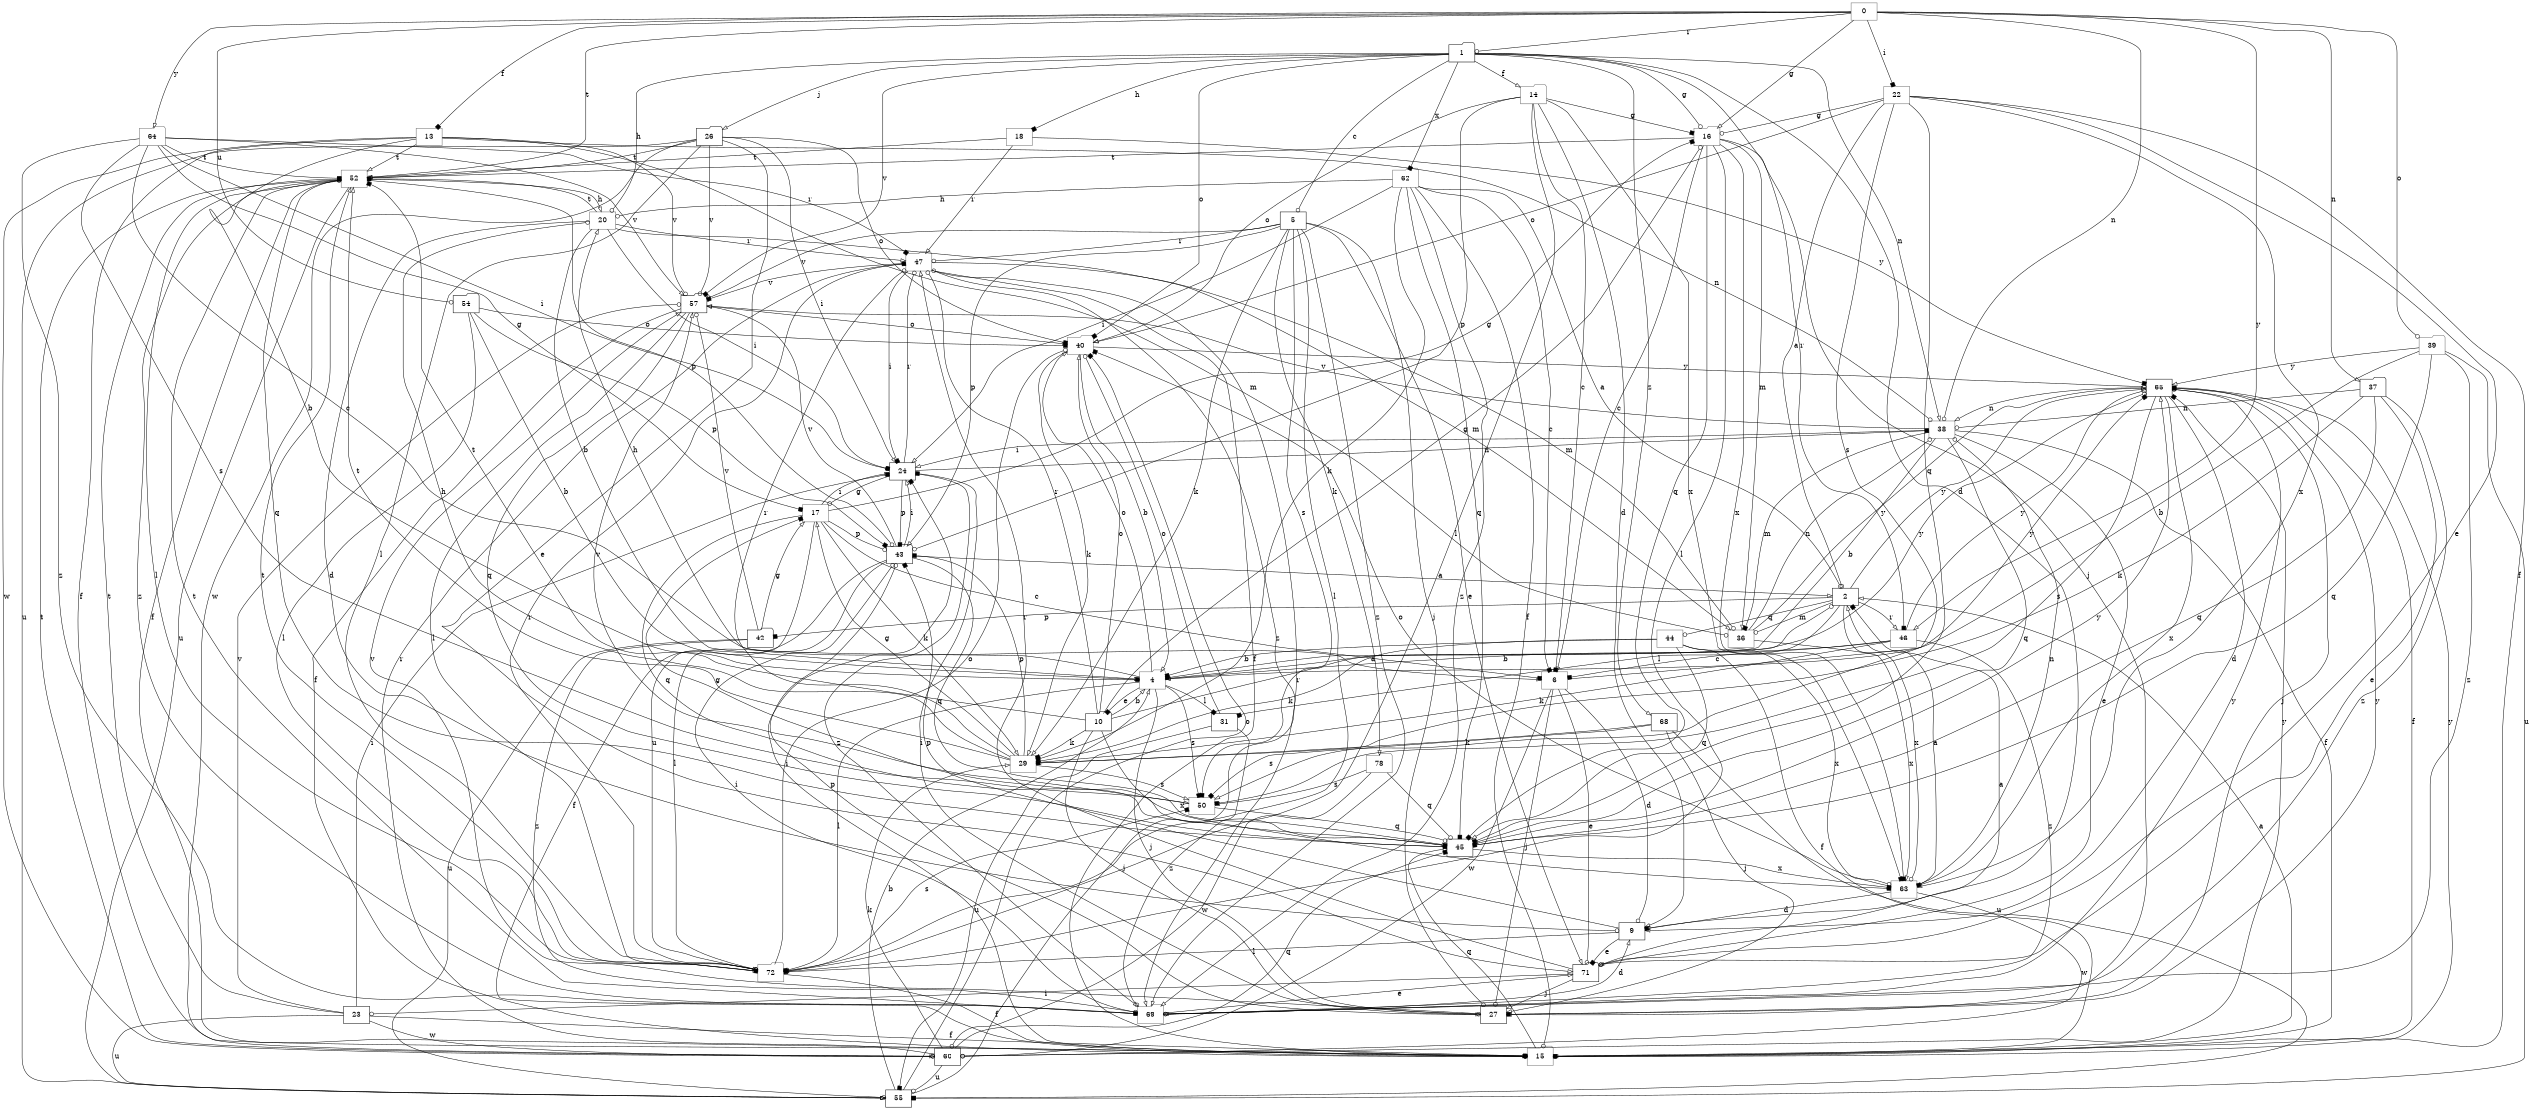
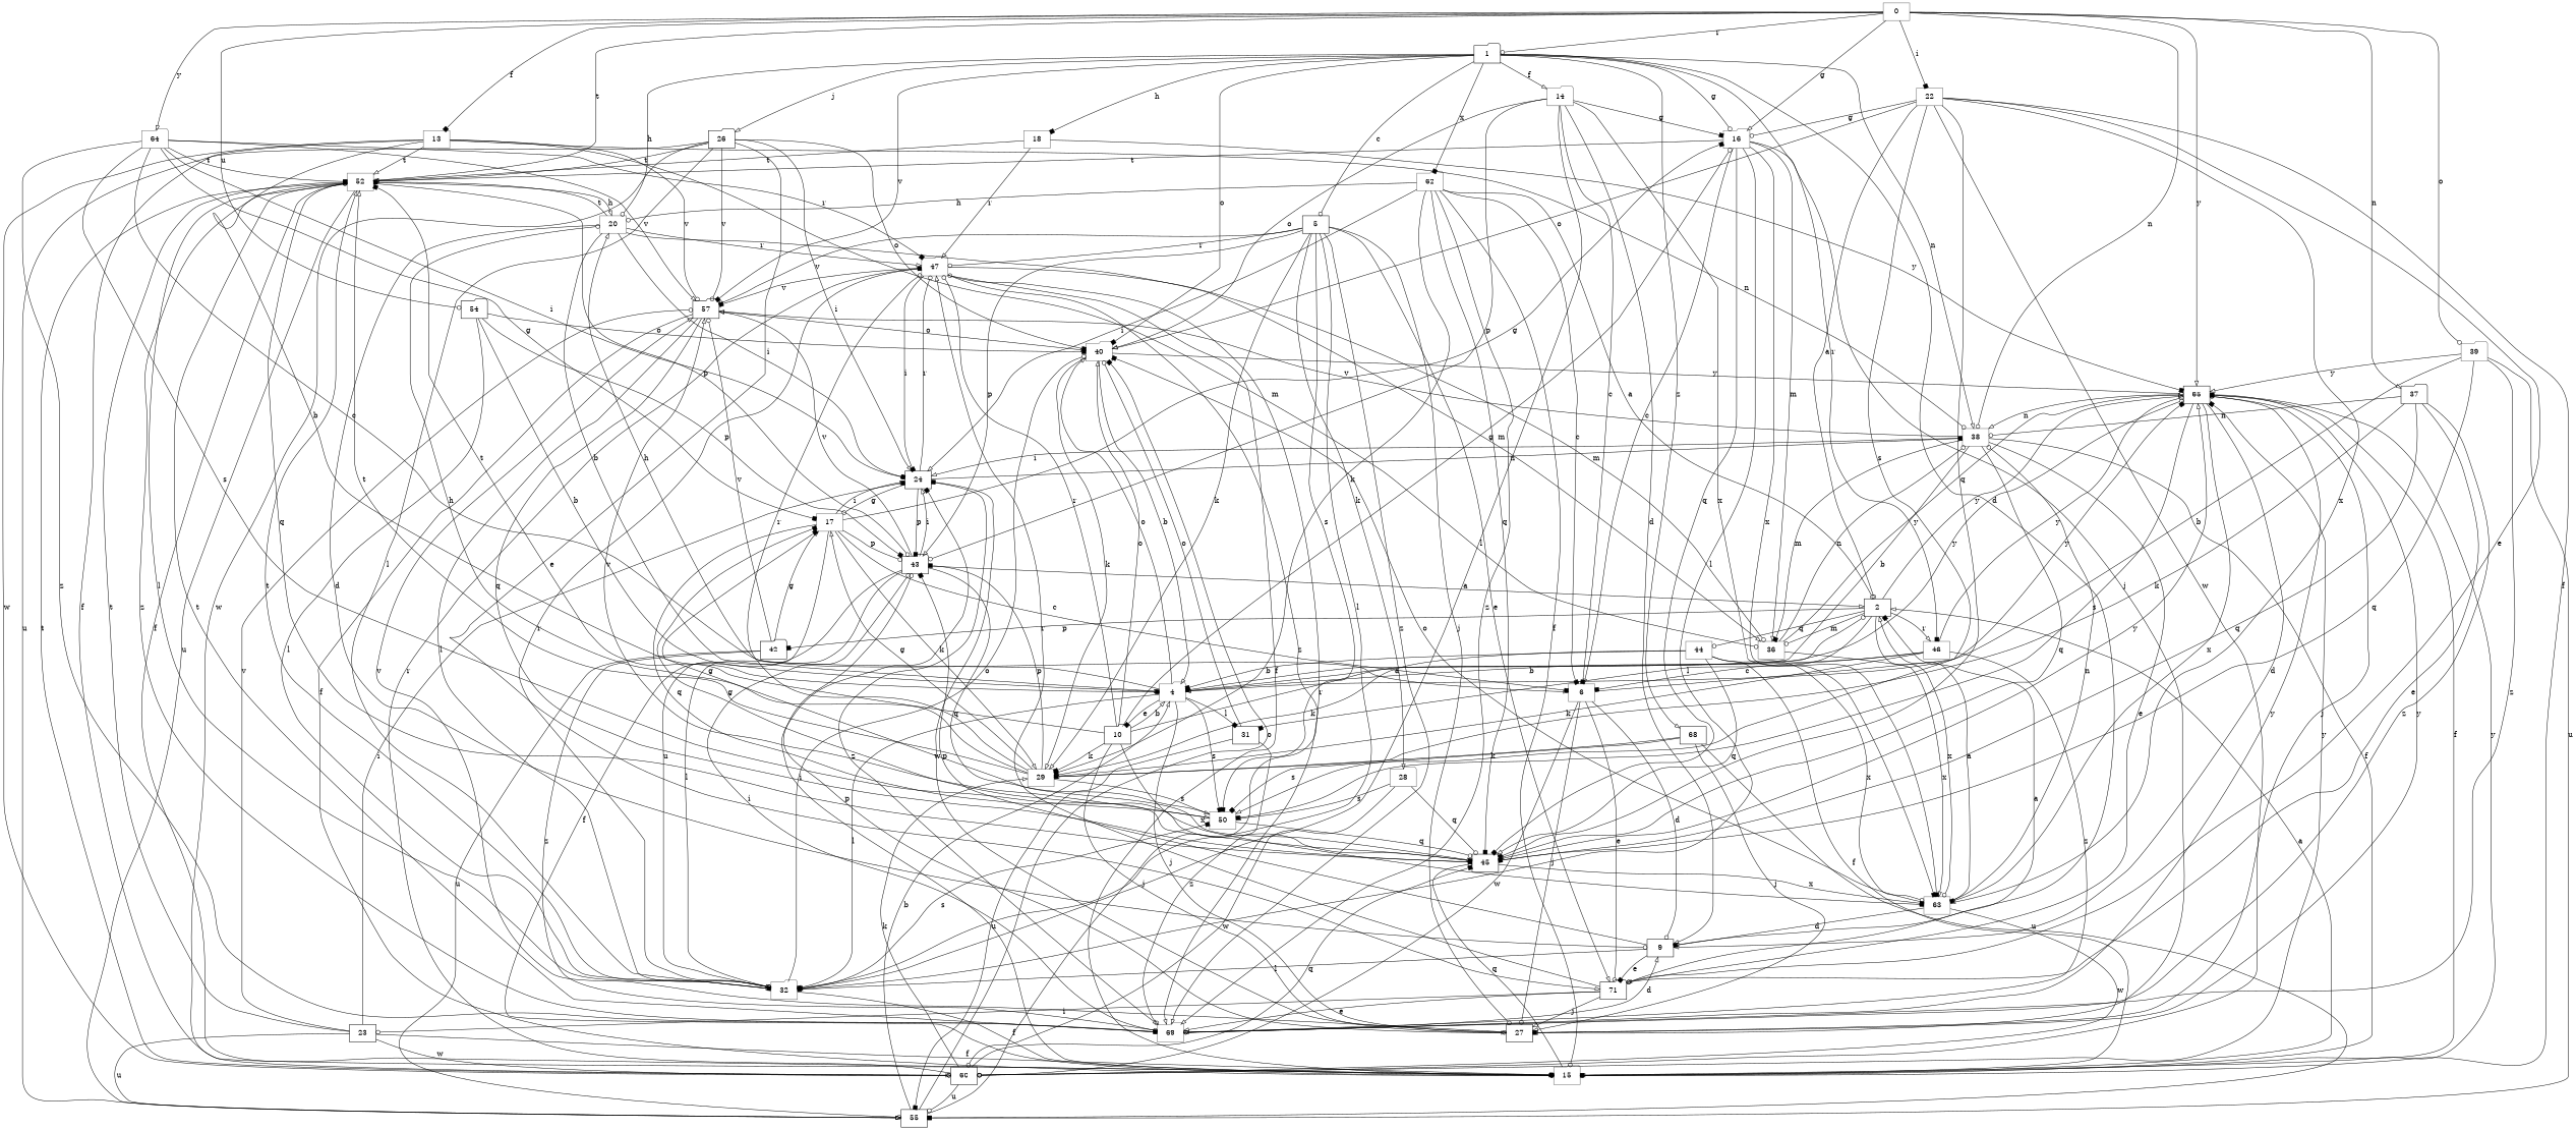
  strict digraph {
    node [color=gray40 shape=box]
    edge [arrowhead=onormal]
    1 [color=black shape=folder]
    0
    13
    16 [shape=folder]
    22
    37 [color=black shape=folder]
    38
    39 [shape=folder]
    52
    54 [color=black shape=folder]
    64 [shape=folder]
    65 [color=black]
    5 [color=black]
    9 [color=black]
    14 [shape=folder]
    18
    20
    26 [color=black shape=folder]
    40 [shape=folder]
    46
    57 [color=black shape=folder]
    62 [shape=folder]
    68 [color=black]
    36
    4 [shape=folder]
    60 [color=black]
    15 [shape=folder]
    63
    27 [color=black]
-   32 [shape=folder label=72]
+   32 [shape=folder]
    6
    45 [color=black]
    2 [color=black]
    50
    n35 [color=black label=71 shape=folder]
    29
    69 [shape=folder]
    24 [color=black]
    55 [color=black]
    43 [color=black shape=folder]
    47 [shape=folder]
    17
-   28 [shape=folder label=78]
+   28 [shape=folder]
    31 [color=black]
    42 [color=black shape=folder]
    44
    10 [color=black shape=folder]
    23 [color=black]
    1 -> 16 [arrowhead=odot label=g]
    1 -> 38 [label=n]
    1 -> 5 [arrowhead=odot label=c]
    1 -> 9 [label=d]
    1 -> 14 [label=f]
    1 -> 18 [arrowhead=box label=h]
    1 -> 20 [arrowhead=odot label=h]
    1 -> 26 [label=j]
    1 -> 40 [arrowhead=box label=o]
    1 -> 46 [arrowhead=box label=r]
    1 -> 57 [arrowhead=box label=v]
    1 -> 62 [arrowhead=box label=x]
    1 -> 68 [label=z]
    0 -> 1 [arrowhead=odot label=r]
    0 -> 13 [arrowhead=box label=f]
    0 -> 16 [label=g]
    0 -> 22 [arrowhead=box label=i]
    0 -> 37 [label=n]
    0 -> 38 [arrowhead=odot label=n]
    0 -> 39 [arrowhead=odot label=o]
    0 -> 52 [label=t]
    0 -> 54 [arrowhead=odot label=u]
    0 -> 64 [label=y]
-   0 -> 46 [label=y]
+   0 -> 65 [label=y]
    13 -> 38 [arrowhead=odot label=n]
    13 -> 52 [label=t]
    13 -> 57 [arrowhead=odot label=v]
    13 -> 36 [arrowhead=odot label=m]
    13 -> 4 [arrowhead=odot label=b]
    13 -> 60 [arrowhead=odot label=w]
    13 -> 15 [arrowhead=odot label=f]
    16 -> 52 [arrowhead=odot label=t]
    16 -> 36 [label=m]
    16 -> 63 [arrowhead=box label=x]
    16 -> 27 [label=j]
    16 -> 32 [label=l]
    16 -> 6 [label=c]
    16 -> 45 [arrowhead=box label=q]
    22 -> 16 [arrowhead=odot label=g]
    22 -> 40 [label=o]
+   22 -> 60 [arrowhead=odot label=w]
    22 -> 15 [arrowhead=box label=f]
    22 -> 63 [label=x]
    22 -> 45 [arrowhead=box label=q]
    22 -> 2 [arrowhead=odot label=a]
    22 -> 50 [label=s]
    22 -> n35 [arrowhead=odot label=e]
    37 -> 38 [arrowhead=odot label=n]
    37 -> 45 [arrowhead=box label=q]
    37 -> n35 [arrowhead=odot label=e]
    37 -> 29 [arrowhead=box label=k]
    37 -> 69 [arrowhead=odot label=z]
    38 -> 57 [label=v]
    38 -> 36 [arrowhead=box label=m]
    38 -> 4 [arrowhead=box label=b]
    38 -> 15 [arrowhead=odot label=f]
    38 -> 45 [label=q]
    38 -> n35 [label=e]
    38 -> 24 [label=i]
    39 -> 65 [label=y]
    39 -> 4 [label=b]
    39 -> 45 [arrowhead=odot label=q]
    39 -> 69 [label=z]
    39 -> 55 [arrowhead=box label=u]
    52 -> 20 [label=h]
    52 -> 15 [arrowhead=box label=f]
    52 -> 32 [label=l]
    52 -> 45 [arrowhead=box label=q]
    52 -> 69 [arrowhead=box label=z]
    52 -> 55 [label=u]
    52 -> 43 [arrowhead=odot label=p]
    54 -> 40 [arrowhead=box label=o]
    54 -> 4 [arrowhead=box label=b]
    54 -> 32 [arrowhead=odot label=l]
    54 -> 43 [arrowhead=box label=p]
    64 -> 52 [arrowhead=box label=t]
    64 -> 57 [label=v]
    64 -> 6 [label=c]
    64 -> 50 [label=s]
    64 -> 69 [arrowhead=odot label=z]
    64 -> 24 [arrowhead=odot label=i]
    64 -> 47 [arrowhead=box label=r]
    64 -> 17 [arrowhead=box label=g]
    65 -> 38 [label=n]
    65 -> 9 [label=d]
    65 -> 15 [arrowhead=odot label=f]
    65 -> 63 [arrowhead=box label=x]
    65 -> 27 [arrowhead=box label=j]
    65 -> 50 [arrowhead=box label=s]
    5 -> 57 [arrowhead=odot label=v]
    5 -> 27 [arrowhead=odot label=j]
    5 -> 32 [label=l]
    5 -> 50 [arrowhead=box label=s]
    5 -> n35 [label=e]
    5 -> 29 [label=k]
    5 -> 69 [label=z]
    5 -> 43 [label=p]
    5 -> 47 [arrowhead=odot label=r]
    5 -> 28 [label=k]
    9 -> 32 [arrowhead=box label=l]
    9 -> n35 [arrowhead=box label=e]
    9 -> 43 [arrowhead=box label=p]
    14 -> 16 [arrowhead=box label=g]
    14 -> 9 [label=d]
    14 -> 40 [label=o]
    14 -> 63 [arrowhead=box label=x]
    14 -> 32 [label=l]
    14 -> 6 [arrowhead=box label=c]
    14 -> 43 [arrowhead=odot label=p]
    18 -> 52 [label=t]
    18 -> 65 [arrowhead=box label=y]
    18 -> 47 [label=r]
    20 -> 52 [arrowhead=box label=t]
    20 -> 9 [arrowhead=odot label=d]
    20 -> 36 [label=m]
    20 -> 4 [label=b]
    20 -> 24 [arrowhead=box label=i]
    20 -> 47 [label=r]
    26 -> 52 [label=t]
    26 -> 40 [arrowhead=box label=o]
    26 -> 57 [arrowhead=odot label=v]
    26 -> 60 [arrowhead=odot label=w]
    26 -> 32 [arrowhead=box label=l]
    26 -> n35 [label=e]
    26 -> 24 [label=i]
    26 -> 55 [label=u]
    40 -> 65 [arrowhead=odot label=y]
    40 -> 4 [label=b]
    40 -> 29 [label=k]
    46 -> 65 [arrowhead=odot label=y]
    46 -> 4 [label=b]
    46 -> 6 [arrowhead=box label=c]
    46 -> 29 [arrowhead=odot label=k]
    46 -> 69 [arrowhead=odot label=z]
    57 -> 40 [label=o]
    57 -> 15 [arrowhead=odot label=f]
    57 -> 32 [arrowhead=odot label=l]
    57 -> 45 [arrowhead=odot label=q]
    62 -> 20 [arrowhead=odot label=h]
    62 -> 15 [arrowhead=odot label=f]
    62 -> 6 [arrowhead=box label=c]
    62 -> 45 [arrowhead=box label=q]
    62 -> 2 [arrowhead=odot label=a]
    62 -> 29 [arrowhead=box label=k]
    62 -> 69 [label=z]
    62 -> 24 [label=i]
    68 -> 27 [label=j]
    68 -> 50 [arrowhead=box label=s]
    68 -> 29 [label=k]
    68 -> 55 [arrowhead=box label=u]
    36 -> 38 [arrowhead=odot label=n]
    36 -> 65 [label=y]
    36 -> 63 [label=x]
    4 -> 65 [arrowhead=odot label=y]
    4 -> 20 [label=h]
    4 -> 40 [label=o]
    4 -> 27 [arrowhead=odot label=j]
    4 -> 32 [arrowhead=box label=l]
    4 -> 50 [arrowhead=box label=s]
    4 -> 31 [arrowhead=box label=l]
    4 -> 10 [arrowhead=box label=e]
    60 -> 52 [arrowhead=odot label=t]
    60 -> 65 [arrowhead=box label=y]
    60 -> 45 [arrowhead=box label=q]
    60 -> 29 [label=k]
    60 -> 55 [arrowhead=odot label=u]
    60 -> 47 [arrowhead=odot label=r]
    15 -> 65 [arrowhead=box label=y]
    15 -> 45 [arrowhead=odot label=q]
    15 -> 2 [label=a]
    15 -> 24 [arrowhead=box label=i]
    63 -> 38 [arrowhead=odot label=n]
    63 -> 9 [arrowhead=box label=d]
    63 -> 40 [arrowhead=box label=o]
    63 -> 60 [arrowhead=odot label=w]
    63 -> 2 [label=a]
    27 -> 65 [arrowhead=box label=y]
    27 -> 57 [label=v]
-   27 -> 24 [arrowhead=box label=i]
+   27 -> 24 [arrowhead=box label=w]
    27 -> 43 [arrowhead=odot label=p]
    32 -> 52 [label=t]
    32 -> 40 [arrowhead=odot label=o]
    32 -> 15 [arrowhead=odot label=f]
    32 -> 50 [arrowhead=box label=s]
    32 -> 47 [arrowhead=box label=r]
    6 -> 65 [arrowhead=box label=y]
    6 -> 9 [arrowhead=odot label=d]
    6 -> 60 [arrowhead=odot label=w]
    6 -> 27 [arrowhead=odot label=j]
    6 -> n35 [arrowhead=odot label=e]
    45 -> 65 [label=y]
    45 -> 63 [arrowhead=box label=x]
    45 -> 17 [arrowhead=box label=g]
    2 -> 65 [label=y]
    2 -> 46 [label=r]
    2 -> 36 [arrowhead=odot label=m]
    2 -> 63 [arrowhead=odot label=x]
    2 -> 31 [arrowhead=box label=l]
    2 -> 42 [arrowhead=box label=p]
    2 -> 44 [arrowhead=odot label=q]
    50 -> 57 [label=v]
    50 -> 45 [arrowhead=odot label=q]
+   50 -> 17 [arrowhead=box label=g]
    n35 -> 27 [label=j]
    n35 -> 2 [arrowhead=box label=a]
    n35 -> 47 [label=r]
    n35 -> 23 [arrowhead=odot label=i]
    29 -> 52 [label=t]
    29 -> 20 [arrowhead=odot label=h]
    29 -> 50 [label=s]
    29 -> 43 [arrowhead=box label=p]
    29 -> 47 [arrowhead=odot label=r]
    29 -> 17 [label=g]
    69 -> 52 [arrowhead=odot label=t]
    69 -> 65 [arrowhead=odot label=y]
    69 -> 9 [label=d]
-   69 -> n35 [label=e]
+   n35 -> 69 [label=e]
    69 -> 43 [arrowhead=odot label=i]
    24 -> 38 [arrowhead=box label=n]
    24 -> 69 [label=z]
    24 -> 43 [arrowhead=box label=p]
    24 -> 47 [arrowhead=odot label=r]
    24 -> 17 [arrowhead=odot label=g]
    55 -> 40 [arrowhead=box label=o]
    55 -> 4 [label=b]
    55 -> 47 [arrowhead=odot label=r]
    43 -> 57 [label=v]
    43 -> 15 [arrowhead=odot label=f]
    43 -> 32 [label=l]
    43 -> 45 [label=q]
    43 -> 2 [label=a]
    43 -> 24 [label=i]
    47 -> 57 [arrowhead=box label=v]
    47 -> 36 [arrowhead=odot label=m]
    47 -> 15 [label=f]
    47 -> 69 [label=z]
    47 -> 24 [arrowhead=box label=i]
    17 -> 16 [arrowhead=box label=g]
    17 -> 32 [arrowhead=odot label=u]
    17 -> 6 [arrowhead=box label=c]
    17 -> 45 [arrowhead=box label=q]
    17 -> 29 [label=k]
    17 -> 24 [label=i]
    17 -> 43 [arrowhead=odot label=p]
    28 -> 60 [arrowhead=odot label=w]
    28 -> 45 [arrowhead=odot label=q]
    28 -> 50 [label=s]
    31 -> 40 [arrowhead=odot label=o]
    31 -> 69 [arrowhead=odot label=z]
    31 -> 55 [arrowhead=box label=u]
    42 -> 57 [arrowhead=odot label=v]
    42 -> 69 [arrowhead=odot label=z]
    42 -> 55 [arrowhead=odot label=u]
    42 -> 17 [label=g]
    44 -> 4 [arrowhead=box label=b]
    44 -> 15 [label=f]
    44 -> 63 [arrowhead=odot label=x]
    44 -> 45 [label=q]
    44 -> 29 [arrowhead=odot label=k]
    10 -> 16 [arrowhead=odot label=g]
    10 -> 52 [arrowhead=box label=t]
    10 -> 40 [label=o]
    10 -> 4 [label=b]
    10 -> 63 [arrowhead=box label=x]
    10 -> 27 [label=j]
    10 -> 2 [arrowhead=odot label=a]
    10 -> 29 [arrowhead=box label=k]
    10 -> 47 [arrowhead=odot label=r]
    23 -> 52 [arrowhead=box label=t]
    23 -> 57 [arrowhead=odot label=v]
    23 -> 60 [label=w]
    23 -> 15 [arrowhead=box label=f]
    23 -> 24 [arrowhead=box label=i]
    23 -> 55 [label=u]
  }
